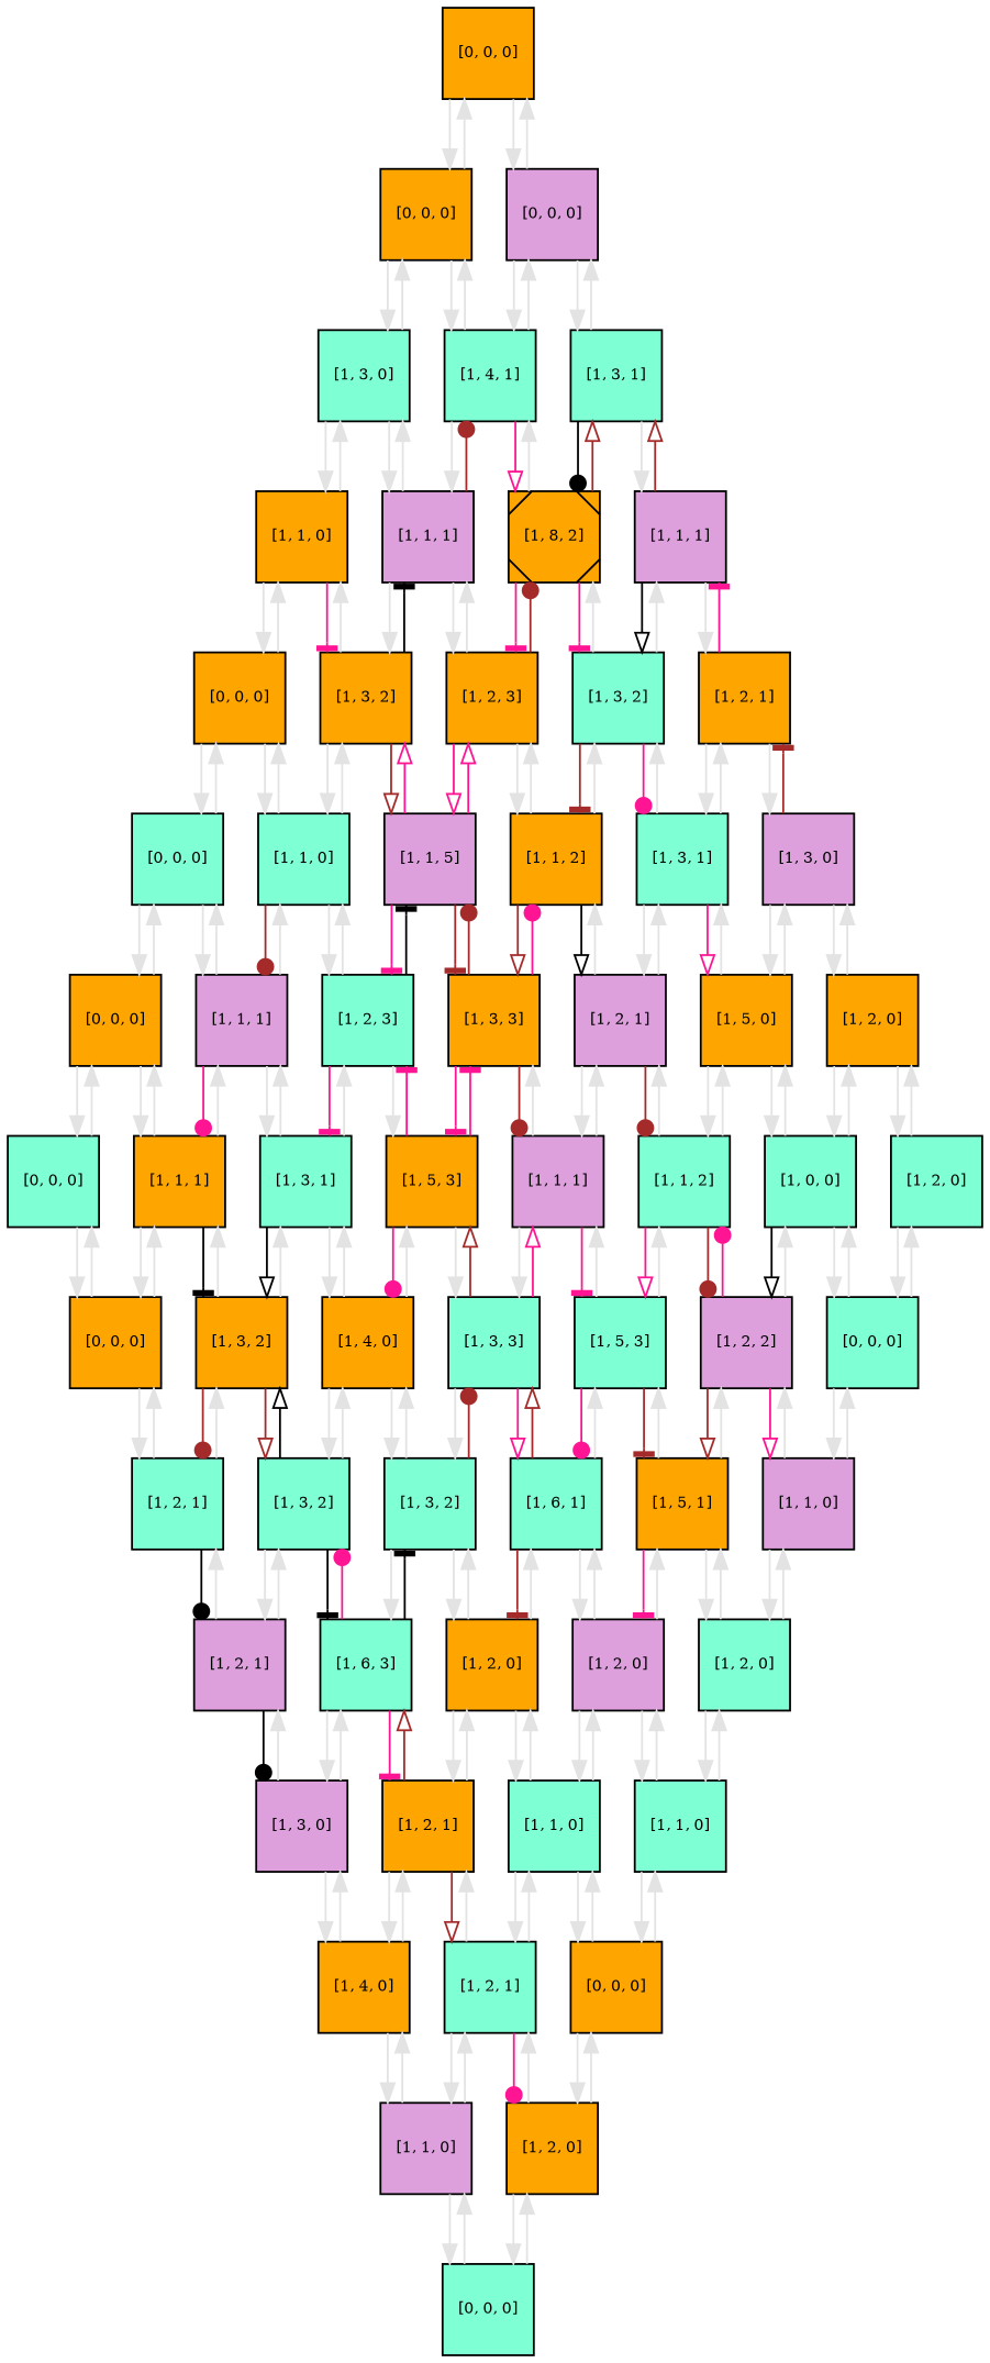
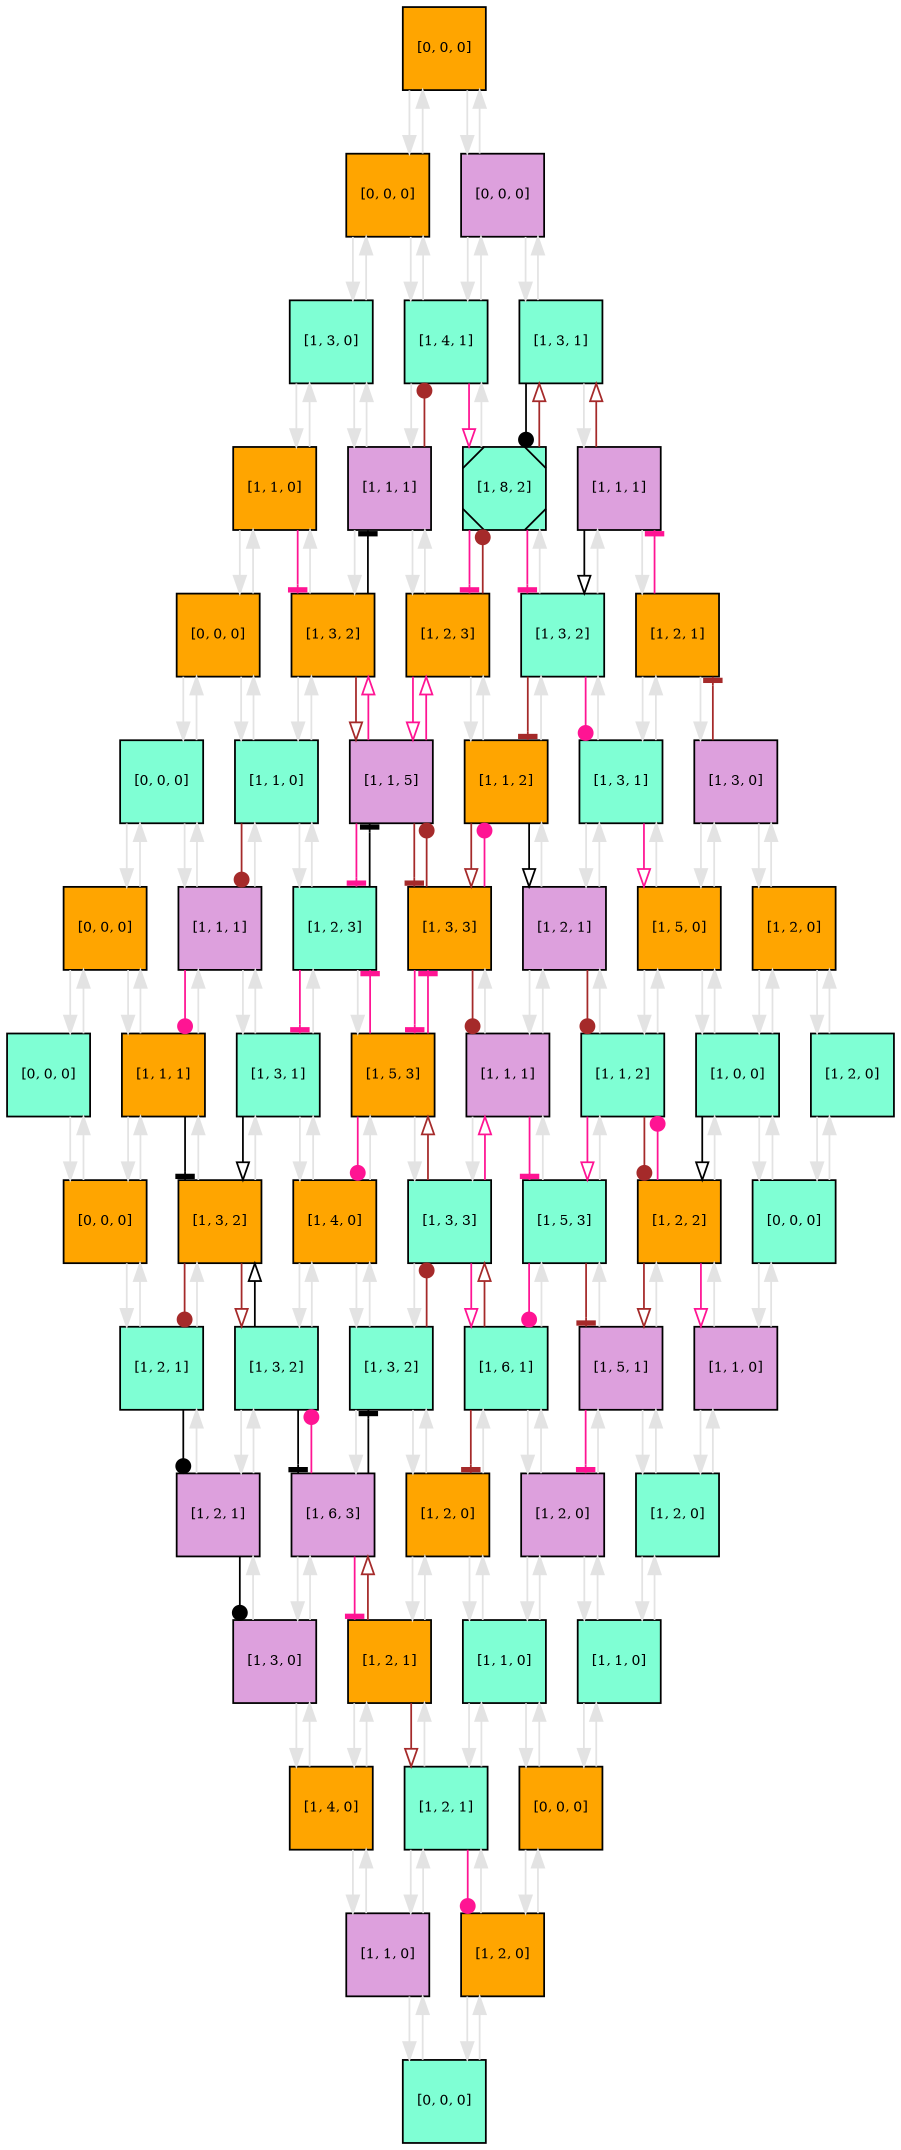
  digraph {
    rank=same
    rankdir=TB
    splines=ortho
    node [fillcolor=aquamarine fixedsize=false fontsize=8 shape=square style=filled]
    edge [color=grey89 constraint=false style="penwidth(0.1)" weight=1]
    n1 [fillcolor=orange label="[0, 0, 0]" width=0.6]
    n2 [fillcolor=orange label="[0, 0, 0]" width=0.6]
    n3 [fillcolor=plum label="[0, 0, 0]" width=0.6]
    n4 [label="[1, 3, 0]" width=0.6]
    n5 [label="[1, 4, 1]" width=0.6]
    n6 [label="[1, 3, 1]" width=0.6]
    n7 [fillcolor=orange label="[1, 1, 0]" width=0.6]
    n8 [fillcolor=plum label="[1, 1, 1]" width=0.6]
-   n9 [fillcolor=orange label="[1, 8, 2]" shape=Msquare width=0.6]
+   n9 [label="[1, 8, 2]" shape=Msquare width=0.6]
    n10 [fillcolor=orange label="[0, 0, 0]" width=0.6]
    n11 [fillcolor=orange label="[1, 3, 2]" width=0.6]
    n12 [fillcolor=orange label="[1, 2, 3]" width=0.6]
    n13 [label="[0, 0, 0]" width=0.6]
    n14 [label="[1, 1, 0]" width=0.6]
    n15 [fillcolor=plum label="[1, 1, 5]" width=0.6]
    n16 [fillcolor=orange label="[0, 0, 0]" width=0.6]
    n17 [fillcolor=plum label="[1, 1, 1]" width=0.6]
    n18 [label="[1, 2, 3]" width=0.6]
    n19 [label="[0, 0, 0]" width=0.6]
    n20 [fillcolor=orange label="[1, 1, 1]" width=0.6]
    n21 [label="[1, 3, 1]" width=0.6]
    n22 [fillcolor=orange label="[0, 0, 0]" width=0.6]
    n23 [fillcolor=orange label="[1, 3, 2]" width=0.6]
    n24 [label="[1, 2, 1]" width=0.6]
    n25 [fillcolor=plum label="[1, 1, 1]" width=0.6]
    n26 [label="[1, 3, 2]" width=0.6]
    n27 [fillcolor=orange label="[1, 1, 2]" width=0.6]
    n28 [fillcolor=orange label="[1, 3, 3]" width=0.6]
    n29 [fillcolor=orange label="[1, 5, 3]" width=0.6]
    n30 [fillcolor=orange label="[1, 4, 0]" width=0.6]
    n31 [label="[1, 3, 2]" width=0.6]
    n32 [fillcolor=plum label="[1, 2, 1]" width=0.6]
    n33 [fillcolor=orange label="[1, 2, 1]" width=0.6]
    n34 [label="[1, 3, 1]" width=0.6]
    n35 [fillcolor=plum label="[1, 2, 1]" width=0.6]
    n36 [fillcolor=plum label="[1, 1, 1]" width=0.6]
    n37 [label="[1, 3, 3]" width=0.6]
    n38 [label="[1, 3, 2]" width=0.6]
-   n39 [label="[1, 6, 3]" width=0.6]
+   n39 [fillcolor=plum label="[1, 6, 3]" width=0.6]
    n40 [fillcolor=plum label="[1, 3, 0]" width=0.6]
    n41 [fillcolor=plum label="[1, 3, 0]" width=0.6]
    n42 [fillcolor=orange label="[1, 5, 0]" width=0.6]
    n43 [label="[1, 1, 2]" width=0.6]
    n44 [label="[1, 5, 3]" width=0.6]
    n45 [label="[1, 6, 1]" width=0.6]
    n46 [fillcolor=orange label="[1, 2, 0]" width=0.6]
    n47 [fillcolor=orange label="[1, 2, 1]" width=0.6]
    n48 [fillcolor=orange label="[1, 4, 0]" width=0.6]
    n49 [fillcolor=orange label="[1, 2, 0]" width=0.6]
    n50 [label="[1, 0, 0]" width=0.6]
-   n51 [fillcolor=plum label="[1, 2, 2]" width=0.6]
-   n52 [fillcolor=orange label="[1, 5, 1]" width=0.6]
+   n51 [fillcolor=orange label="[1, 2, 2]" width=0.6]
+   n52 [fillcolor=plum label="[1, 5, 1]" width=0.6]
    n53 [fillcolor=plum label="[1, 2, 0]" width=0.6]
    n54 [label="[1, 1, 0]" width=0.6]
    n55 [label="[1, 2, 1]" width=0.6]
    n56 [fillcolor=plum label="[1, 1, 0]" width=0.6]
    n57 [label="[1, 2, 0]" width=0.6]
    n58 [label="[0, 0, 0]" width=0.6]
    n59 [fillcolor=plum label="[1, 1, 0]" width=0.6]
    n60 [label="[1, 2, 0]" width=0.6]
    n61 [label="[1, 1, 0]" width=0.6]
    n62 [fillcolor=orange label="[0, 0, 0]" width=0.6]
    n63 [fillcolor=orange label="[1, 2, 0]" width=0.6]
    n64 [label="[0, 0, 0]" width=0.6]
    n1 -> n2
    n1 -> n2 [constraint=true style=invis color="" weight=""]
    n1 -> n3
    n1 -> n3 [constraint=true style=invis color="" weight=""]
    n2 -> n1
    n2 -> n4
    n2 -> n4 [constraint=true style=invis color="" weight=""]
    n2 -> n5
    n2 -> n5 [constraint=true style=invis color="" weight=""]
    n3 -> n1
    n3 -> n5
    n3 -> n5 [constraint=true style=invis color="" weight=""]
    n3 -> n6
    n3 -> n6 [constraint=true style=invis color="" weight=""]
    n4 -> n2
    n4 -> n7
    n4 -> n7 [constraint=true style=invis color="" weight=""]
    n4 -> n8
    n4 -> n8 [constraint=true style=invis color="" weight=""]
    n5 -> n2
    n5 -> n3
    n5 -> n8
    n5 -> n8 [constraint=true style=invis color="" weight=""]
    n5 -> n9 [arrowhead=onormal color=deeppink]
    n5 -> n9 [constraint=true style=invis color="" weight=""]
    n6 -> n3
    n6 -> n9 [arrowhead=dot color=black]
    n6 -> n9 [constraint=true style=invis color="" weight=""]
    n6 -> n25
    n6 -> n25 [constraint=true style=invis color="" weight=""]
    n7 -> n4
    n7 -> n10
    n7 -> n10 [constraint=true style=invis color="" weight=""]
    n7 -> n11 [arrowhead=tee color=deeppink]
    n7 -> n11 [constraint=true style=invis color="" weight=""]
    n8 -> n4
    n8 -> n5 [arrowhead=dot color=brown]
    n8 -> n11
    n8 -> n11 [constraint=true style=invis color="" weight=""]
    n8 -> n12
    n8 -> n12 [constraint=true style=invis color="" weight=""]
    n9 -> n5
    n9 -> n6 [arrowhead=onormal color=brown]
    n9 -> n12 [arrowhead=tee color=deeppink]
    n9 -> n12 [constraint=true style=invis color="" weight=""]
    n9 -> n26 [arrowhead=tee color=deeppink]
    n9 -> n26 [constraint=true style=invis color="" weight=""]
    n10 -> n7
    n10 -> n13
    n10 -> n13 [constraint=true style=invis color="" weight=""]
    n10 -> n14
    n10 -> n14 [constraint=true style=invis color="" weight=""]
    n11 -> n7
    n11 -> n8 [arrowhead=tee color=black]
    n11 -> n14
    n11 -> n14 [constraint=true style=invis color="" weight=""]
    n11 -> n15 [arrowhead=onormal color=brown]
    n11 -> n15 [constraint=true style=invis color="" weight=""]
    n12 -> n8
    n12 -> n9 [arrowhead=dot color=brown]
    n12 -> n15 [arrowhead=onormal color=deeppink]
    n12 -> n15 [constraint=true style=invis color="" weight=""]
    n12 -> n27
    n12 -> n27 [constraint=true style=invis color="" weight=""]
    n13 -> n10
    n13 -> n16
    n13 -> n16 [constraint=true style=invis color="" weight=""]
    n13 -> n17
    n13 -> n17 [constraint=true style=invis color="" weight=""]
    n14 -> n10
    n14 -> n11
    n14 -> n17 [arrowhead=dot color=brown]
    n14 -> n17 [constraint=true style=invis color="" weight=""]
    n14 -> n18
    n14 -> n18 [constraint=true style=invis color="" weight=""]
    n15 -> n11 [arrowhead=onormal color=deeppink]
    n15 -> n12 [arrowhead=onormal color=deeppink]
    n15 -> n18 [arrowhead=tee color=deeppink]
    n15 -> n18 [constraint=true style=invis color="" weight=""]
    n15 -> n28 [arrowhead=tee color=brown]
    n15 -> n28 [constraint=true style=invis color="" weight=""]
    n16 -> n13
    n16 -> n19
    n16 -> n19 [constraint=true style=invis color="" weight=""]
    n16 -> n20
    n16 -> n20 [constraint=true style=invis color="" weight=""]
    n17 -> n13
    n17 -> n14
    n17 -> n20 [arrowhead=dot color=deeppink]
    n17 -> n20 [constraint=true style=invis color="" weight=""]
    n17 -> n21
    n17 -> n21 [constraint=true style=invis color="" weight=""]
    n18 -> n14
    n18 -> n15 [arrowhead=tee color=black]
    n18 -> n21 [arrowhead=tee color=deeppink]
    n18 -> n21 [constraint=true style=invis color="" weight=""]
    n18 -> n29
    n18 -> n29 [constraint=true style=invis color="" weight=""]
    n19 -> n16
    n19 -> n22
    n19 -> n22 [constraint=true style=invis color="" weight=""]
    n20 -> n16
    n20 -> n17
    n20 -> n22
    n20 -> n22 [constraint=true style=invis color="" weight=""]
    n20 -> n23 [arrowhead=tee color=black]
    n20 -> n23 [constraint=true style=invis color="" weight=""]
    n21 -> n17
    n21 -> n18
    n21 -> n23 [arrowhead=onormal color=black]
    n21 -> n23 [constraint=true style=invis color="" weight=""]
    n21 -> n30
    n21 -> n30 [constraint=true style=invis color="" weight=""]
    n22 -> n19
    n22 -> n20
    n22 -> n24
    n22 -> n24 [constraint=true style=invis color="" weight=""]
    n23 -> n20
    n23 -> n21
    n23 -> n24 [arrowhead=dot color=brown]
    n23 -> n24 [constraint=true style=invis color="" weight=""]
    n23 -> n31 [arrowhead=onormal color=brown]
    n23 -> n31 [constraint=true style=invis color="" weight=""]
    n24 -> n22
    n24 -> n23
    n24 -> n32 [arrowhead=dot color=black]
    n24 -> n32 [constraint=true style=invis color="" weight=""]
    n25 -> n6 [arrowhead=onormal color=brown]
    n25 -> n26 [arrowhead=onormal color=black]
    n25 -> n26 [constraint=true style=invis color="" weight=""]
    n25 -> n33
    n25 -> n33 [constraint=true style=invis color="" weight=""]
    n26 -> n9
    n26 -> n25
    n26 -> n27 [arrowhead=tee color=brown]
    n26 -> n27 [constraint=true style=invis color="" weight=""]
    n26 -> n34 [arrowhead=dot color=deeppink]
    n26 -> n34 [constraint=true style=invis color="" weight=""]
    n27 -> n12
    n27 -> n26
    n27 -> n28 [arrowhead=onormal color=brown]
    n27 -> n28 [constraint=true style=invis color="" weight=""]
    n27 -> n35 [arrowhead=onormal color=black]
    n27 -> n35 [constraint=true style=invis color="" weight=""]
    n28 -> n15 [arrowhead=dot color=brown]
    n28 -> n27 [arrowhead=dot color=deeppink]
    n28 -> n29 [arrowhead=tee color=deeppink]
    n28 -> n29 [constraint=true style=invis color="" weight=""]
    n28 -> n36 [arrowhead=dot color=brown]
    n28 -> n36 [constraint=true style=invis color="" weight=""]
    n29 -> n18 [arrowhead=tee color=deeppink]
    n29 -> n28 [arrowhead=tee color=deeppink]
    n29 -> n30 [arrowhead=dot color=deeppink]
    n29 -> n30 [constraint=true style=invis color="" weight=""]
    n29 -> n37
    n29 -> n37 [constraint=true style=invis color="" weight=""]
    n30 -> n21
    n30 -> n29
    n30 -> n31
    n30 -> n31 [constraint=true style=invis color="" weight=""]
    n30 -> n38
    n30 -> n38 [constraint=true style=invis color="" weight=""]
    n31 -> n23 [arrowhead=onormal color=black]
    n31 -> n30
    n31 -> n32
    n31 -> n32 [constraint=true style=invis color="" weight=""]
    n31 -> n39 [arrowhead=tee color=black]
    n31 -> n39 [constraint=true style=invis color="" weight=""]
    n32 -> n24
    n32 -> n31
    n32 -> n40 [arrowhead=dot color=black]
    n32 -> n40 [constraint=true style=invis color="" weight=""]
    n33 -> n25 [arrowhead=tee color=deeppink]
    n33 -> n34
    n33 -> n34 [constraint=true style=invis color="" weight=""]
    n33 -> n41
    n33 -> n41 [constraint=true style=invis color="" weight=""]
    n34 -> n26
    n34 -> n33
    n34 -> n35
    n34 -> n35 [constraint=true style=invis color="" weight=""]
    n34 -> n42 [arrowhead=onormal color=deeppink]
    n34 -> n42 [constraint=true style=invis color="" weight=""]
    n35 -> n27
    n35 -> n34
    n35 -> n36
    n35 -> n36 [constraint=true style=invis color="" weight=""]
    n35 -> n43 [arrowhead=dot color=brown]
    n35 -> n43 [constraint=true style=invis color="" weight=""]
    n36 -> n28
    n36 -> n35
    n36 -> n37
    n36 -> n37 [constraint=true style=invis color="" weight=""]
    n36 -> n44 [arrowhead=tee color=deeppink]
    n36 -> n44 [constraint=true style=invis color="" weight=""]
    n37 -> n29 [arrowhead=onormal color=brown]
    n37 -> n36 [arrowhead=onormal color=deeppink]
    n37 -> n38
    n37 -> n38 [constraint=true style=invis color="" weight=""]
    n37 -> n45 [arrowhead=onormal color=deeppink]
    n37 -> n45 [constraint=true style=invis color="" weight=""]
    n38 -> n30
    n38 -> n37 [arrowhead=dot color=brown]
    n38 -> n39
    n38 -> n39 [constraint=true style=invis color="" weight=""]
    n38 -> n46
    n38 -> n46 [constraint=true style=invis color="" weight=""]
    n39 -> n31 [arrowhead=dot color=deeppink]
    n39 -> n38 [arrowhead=tee color=black]
    n39 -> n40
    n39 -> n40 [constraint=true style=invis color="" weight=""]
    n39 -> n47 [arrowhead=tee color=deeppink]
    n39 -> n47 [constraint=true style=invis color="" weight=""]
    n40 -> n32
    n40 -> n39
    n40 -> n48
    n40 -> n48 [constraint=true style=invis color="" weight=""]
    n41 -> n33 [arrowhead=tee color=brown]
    n41 -> n42
    n41 -> n42 [constraint=true style=invis color="" weight=""]
    n41 -> n49
    n41 -> n49 [constraint=true style=invis color="" weight=""]
    n42 -> n34
    n42 -> n41
    n42 -> n43
    n42 -> n43 [constraint=true style=invis color="" weight=""]
    n42 -> n50
    n42 -> n50 [constraint=true style=invis color="" weight=""]
    n43 -> n35
    n43 -> n42
    n43 -> n44 [arrowhead=onormal color=deeppink]
    n43 -> n44 [constraint=true style=invis color="" weight=""]
    n43 -> n51 [arrowhead=dot color=brown]
    n43 -> n51 [constraint=true style=invis color="" weight=""]
    n44 -> n36
    n44 -> n43
    n44 -> n45 [arrowhead=dot color=deeppink]
    n44 -> n45 [constraint=true style=invis color="" weight=""]
    n44 -> n52 [arrowhead=tee color=brown]
    n44 -> n52 [constraint=true style=invis color="" weight=""]
    n45 -> n37 [arrowhead=onormal color=brown]
    n45 -> n44
    n45 -> n46 [arrowhead=tee color=brown]
    n45 -> n46 [constraint=true style=invis color="" weight=""]
    n45 -> n53
    n45 -> n53 [constraint=true style=invis color="" weight=""]
    n46 -> n38
    n46 -> n45
    n46 -> n47
    n46 -> n47 [constraint=true style=invis color="" weight=""]
    n46 -> n54
    n46 -> n54 [constraint=true style=invis color="" weight=""]
    n47 -> n39 [arrowhead=onormal color=brown]
    n47 -> n46
    n47 -> n48
    n47 -> n48 [constraint=true style=invis color="" weight=""]
    n47 -> n55 [arrowhead=onormal color=brown]
    n47 -> n55 [constraint=true style=invis color="" weight=""]
    n48 -> n40
    n48 -> n47
    n48 -> n56
    n48 -> n56 [constraint=true style=invis color="" weight=""]
    n49 -> n41
    n49 -> n50
    n49 -> n50 [constraint=true style=invis color="" weight=""]
    n49 -> n57
    n49 -> n57 [constraint=true style=invis color="" weight=""]
    n50 -> n42
    n50 -> n49
    n50 -> n51 [arrowhead=onormal color=black]
    n50 -> n51 [constraint=true style=invis color="" weight=""]
    n50 -> n58
    n50 -> n58 [constraint=true style=invis color="" weight=""]
    n51 -> n43 [arrowhead=dot color=deeppink]
    n51 -> n50
    n51 -> n52 [arrowhead=onormal color=brown]
    n51 -> n52 [constraint=true style=invis color="" weight=""]
    n51 -> n59 [arrowhead=onormal color=deeppink]
    n51 -> n59 [constraint=true style=invis color="" weight=""]
    n52 -> n44
    n52 -> n51
    n52 -> n53 [arrowhead=tee color=deeppink]
    n52 -> n53 [constraint=true style=invis color="" weight=""]
    n52 -> n60
    n52 -> n60 [constraint=true style=invis color="" weight=""]
    n53 -> n45
    n53 -> n52
    n53 -> n54
    n53 -> n54 [constraint=true style=invis color="" weight=""]
    n53 -> n61
    n53 -> n61 [constraint=true style=invis color="" weight=""]
    n54 -> n46
    n54 -> n53
    n54 -> n55
    n54 -> n55 [constraint=true style=invis color="" weight=""]
    n54 -> n62
    n54 -> n62 [constraint=true style=invis color="" weight=""]
    n55 -> n47
    n55 -> n54
    n55 -> n56
    n55 -> n56 [constraint=true style=invis color="" weight=""]
    n55 -> n63 [arrowhead=dot color=deeppink]
    n55 -> n63 [constraint=true style=invis color="" weight=""]
    n56 -> n48
    n56 -> n55
    n56 -> n64
    n56 -> n64 [constraint=true style=invis color="" weight=""]
    n57 -> n49
    n57 -> n58
    n57 -> n58 [constraint=true style=invis color="" weight=""]
    n58 -> n50
    n58 -> n57
    n58 -> n59
    n58 -> n59 [constraint=true style=invis color="" weight=""]
    n59 -> n51
    n59 -> n58
    n59 -> n60
    n59 -> n60 [constraint=true style=invis color="" weight=""]
    n60 -> n52
    n60 -> n59
    n60 -> n61
    n60 -> n61 [constraint=true style=invis color="" weight=""]
    n61 -> n53
    n61 -> n60
    n61 -> n62
    n61 -> n62 [constraint=true style=invis color="" weight=""]
    n62 -> n54
    n62 -> n61
    n62 -> n63
    n62 -> n63 [constraint=true style=invis color="" weight=""]
    n63 -> n55
    n63 -> n62
    n63 -> n64
    n63 -> n64 [constraint=true style=invis color="" weight=""]
    n64 -> n56
    n64 -> n63
  }
